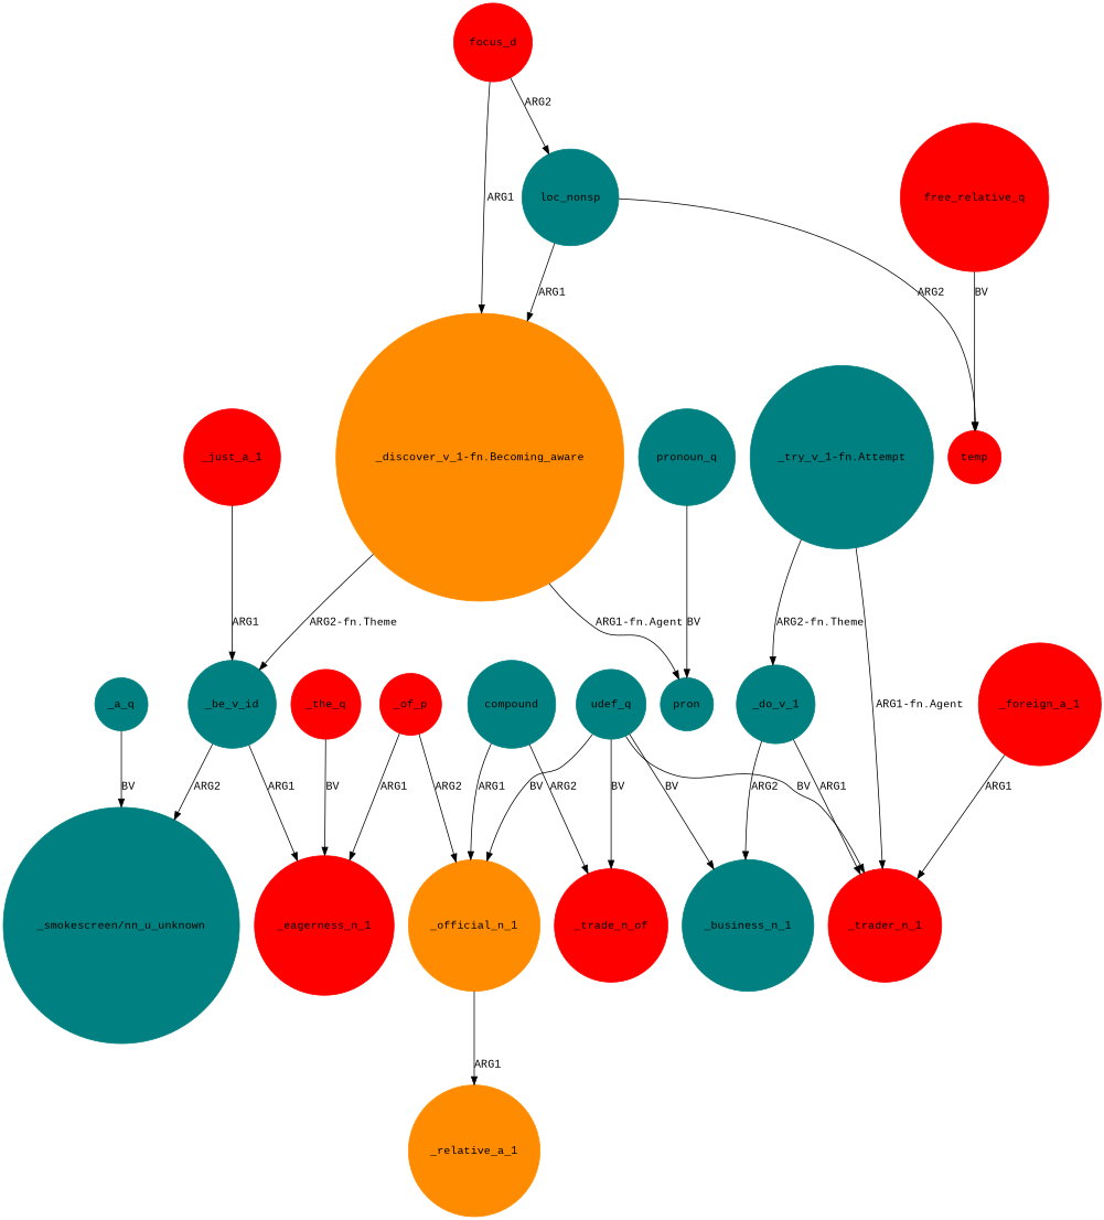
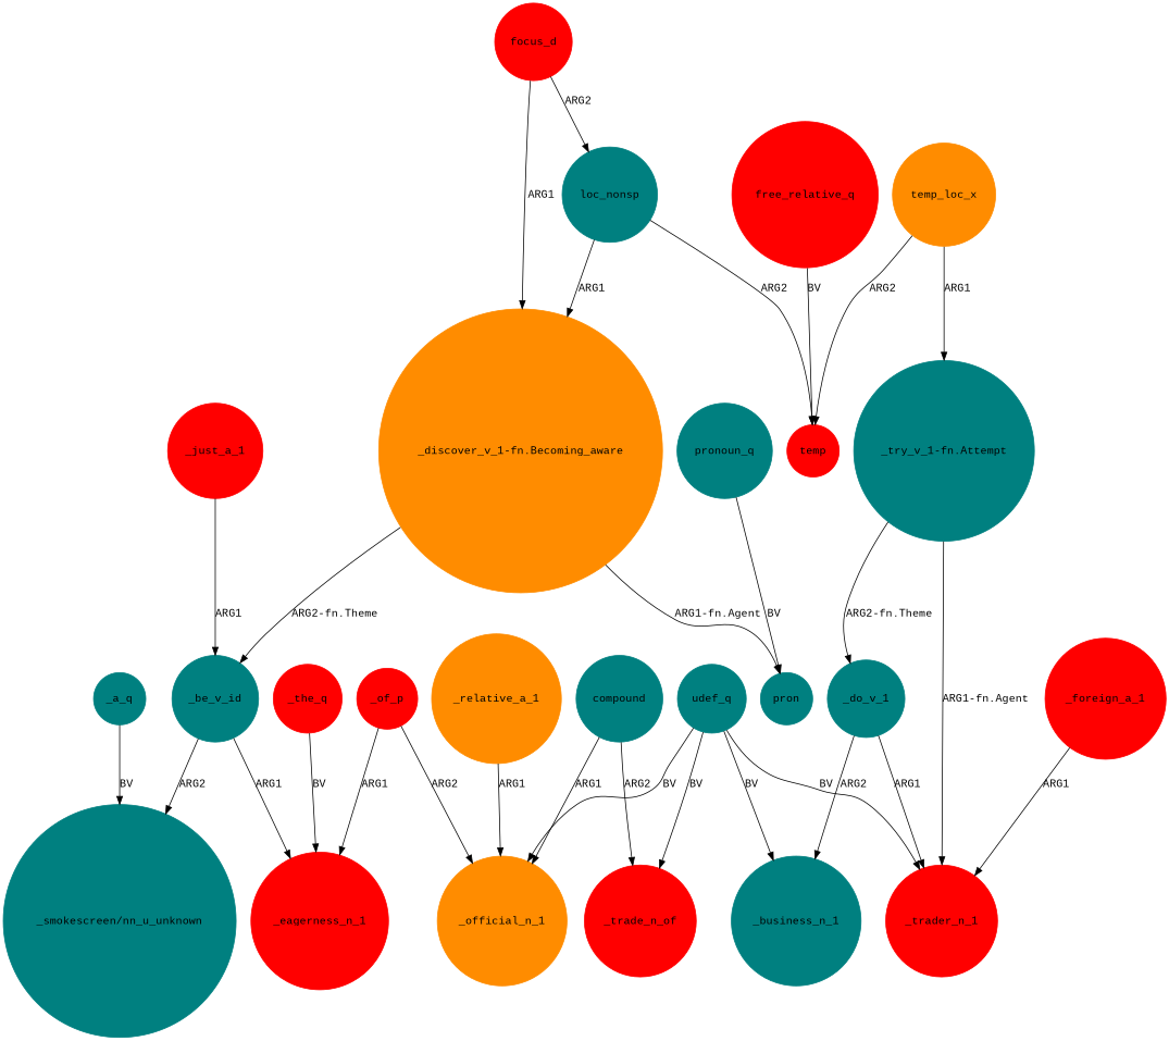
  digraph {
    fontname="Liberation Mono"
    node [color=teal fontname="Liberation Mono" shape=circle style=filled]
    edge [fontname="Liberation Mono"]
    _a_q
    "_smokescreen/nn_u_unknown"
    focus_d [color=red]
    loc_nonsp
    "_discover_v_1-fn.Becoming_aware" [color=darkorange]
    temp [color=red]
    _be_v_id
    pron
    n9 [color=darkorange label=_relative_a_1]
    _official_n_1 [color=darkorange]
    _eagerness_n_1 [color=red]
    _the_q [color=red]
    _of_p [color=red]
    udef_q
    _trade_n_of [color=red]
    _trader_n_1 [color=red]
    _business_n_1
    _just_a_1 [color=red]
    "_try_v_1-fn.Attempt"
    _do_v_1
    pronoun_q
+   temp_loc_x [color=darkorange]
    compound
    _foreign_a_1 [color=red]
    free_relative_q [color=red]
    _a_q -> "_smokescreen/nn_u_unknown" [label=BV]
    focus_d -> loc_nonsp [label=ARG2]
    focus_d -> "_discover_v_1-fn.Becoming_aware" [label=ARG1]
    loc_nonsp -> "_discover_v_1-fn.Becoming_aware" [label=ARG1]
    loc_nonsp -> temp [label=ARG2]
    "_discover_v_1-fn.Becoming_aware" -> _be_v_id [label="ARG2-fn.Theme"]
    "_discover_v_1-fn.Becoming_aware" -> pron [label="ARG1-fn.Agent"]
    _be_v_id -> "_smokescreen/nn_u_unknown" [label=ARG2]
    _be_v_id -> _eagerness_n_1 [label=ARG1]
-   _official_n_1 -> n9 [label=ARG1]
+   n9 -> _official_n_1 [label=ARG1]
    _the_q -> _eagerness_n_1 [label=BV]
    _of_p -> _official_n_1 [label=ARG2]
    _of_p -> _eagerness_n_1 [label=ARG1]
    udef_q -> _official_n_1 [label=BV]
    udef_q -> _trade_n_of [label=BV]
    udef_q -> _trader_n_1 [label=BV]
    udef_q -> _business_n_1 [label=BV]
    _just_a_1 -> _be_v_id [label=ARG1]
    "_try_v_1-fn.Attempt" -> _trader_n_1 [label="ARG1-fn.Agent"]
    "_try_v_1-fn.Attempt" -> _do_v_1 [label="ARG2-fn.Theme"]
    _do_v_1 -> _trader_n_1 [label=ARG1]
    _do_v_1 -> _business_n_1 [label=ARG2]
    pronoun_q -> pron [label=BV]
+   temp_loc_x -> temp [label=ARG2]
+   temp_loc_x -> "_try_v_1-fn.Attempt" [label=ARG1]
    compound -> _official_n_1 [label=ARG1]
    compound -> _trade_n_of [label=ARG2]
    _foreign_a_1 -> _trader_n_1 [label=ARG1]
    free_relative_q -> temp [label=BV]
  }
